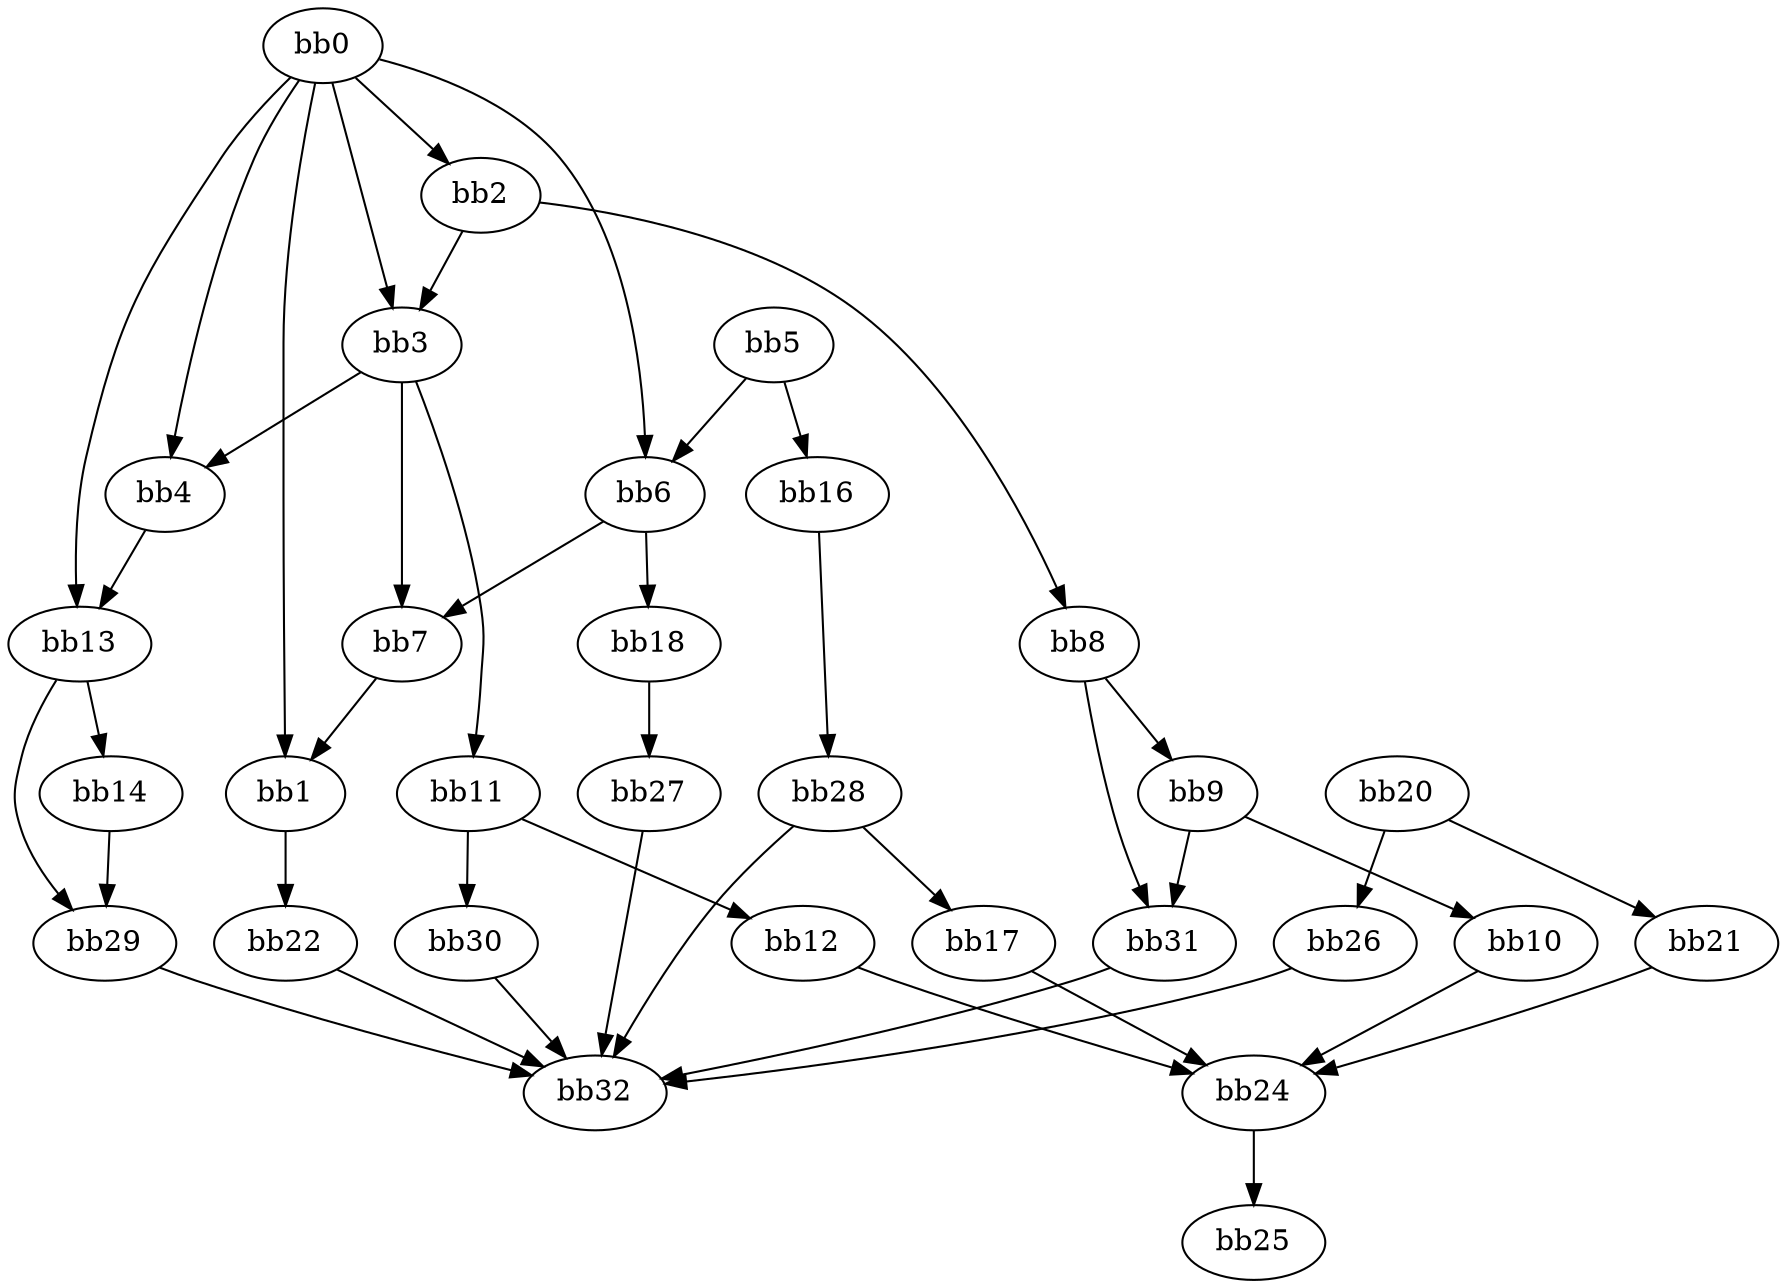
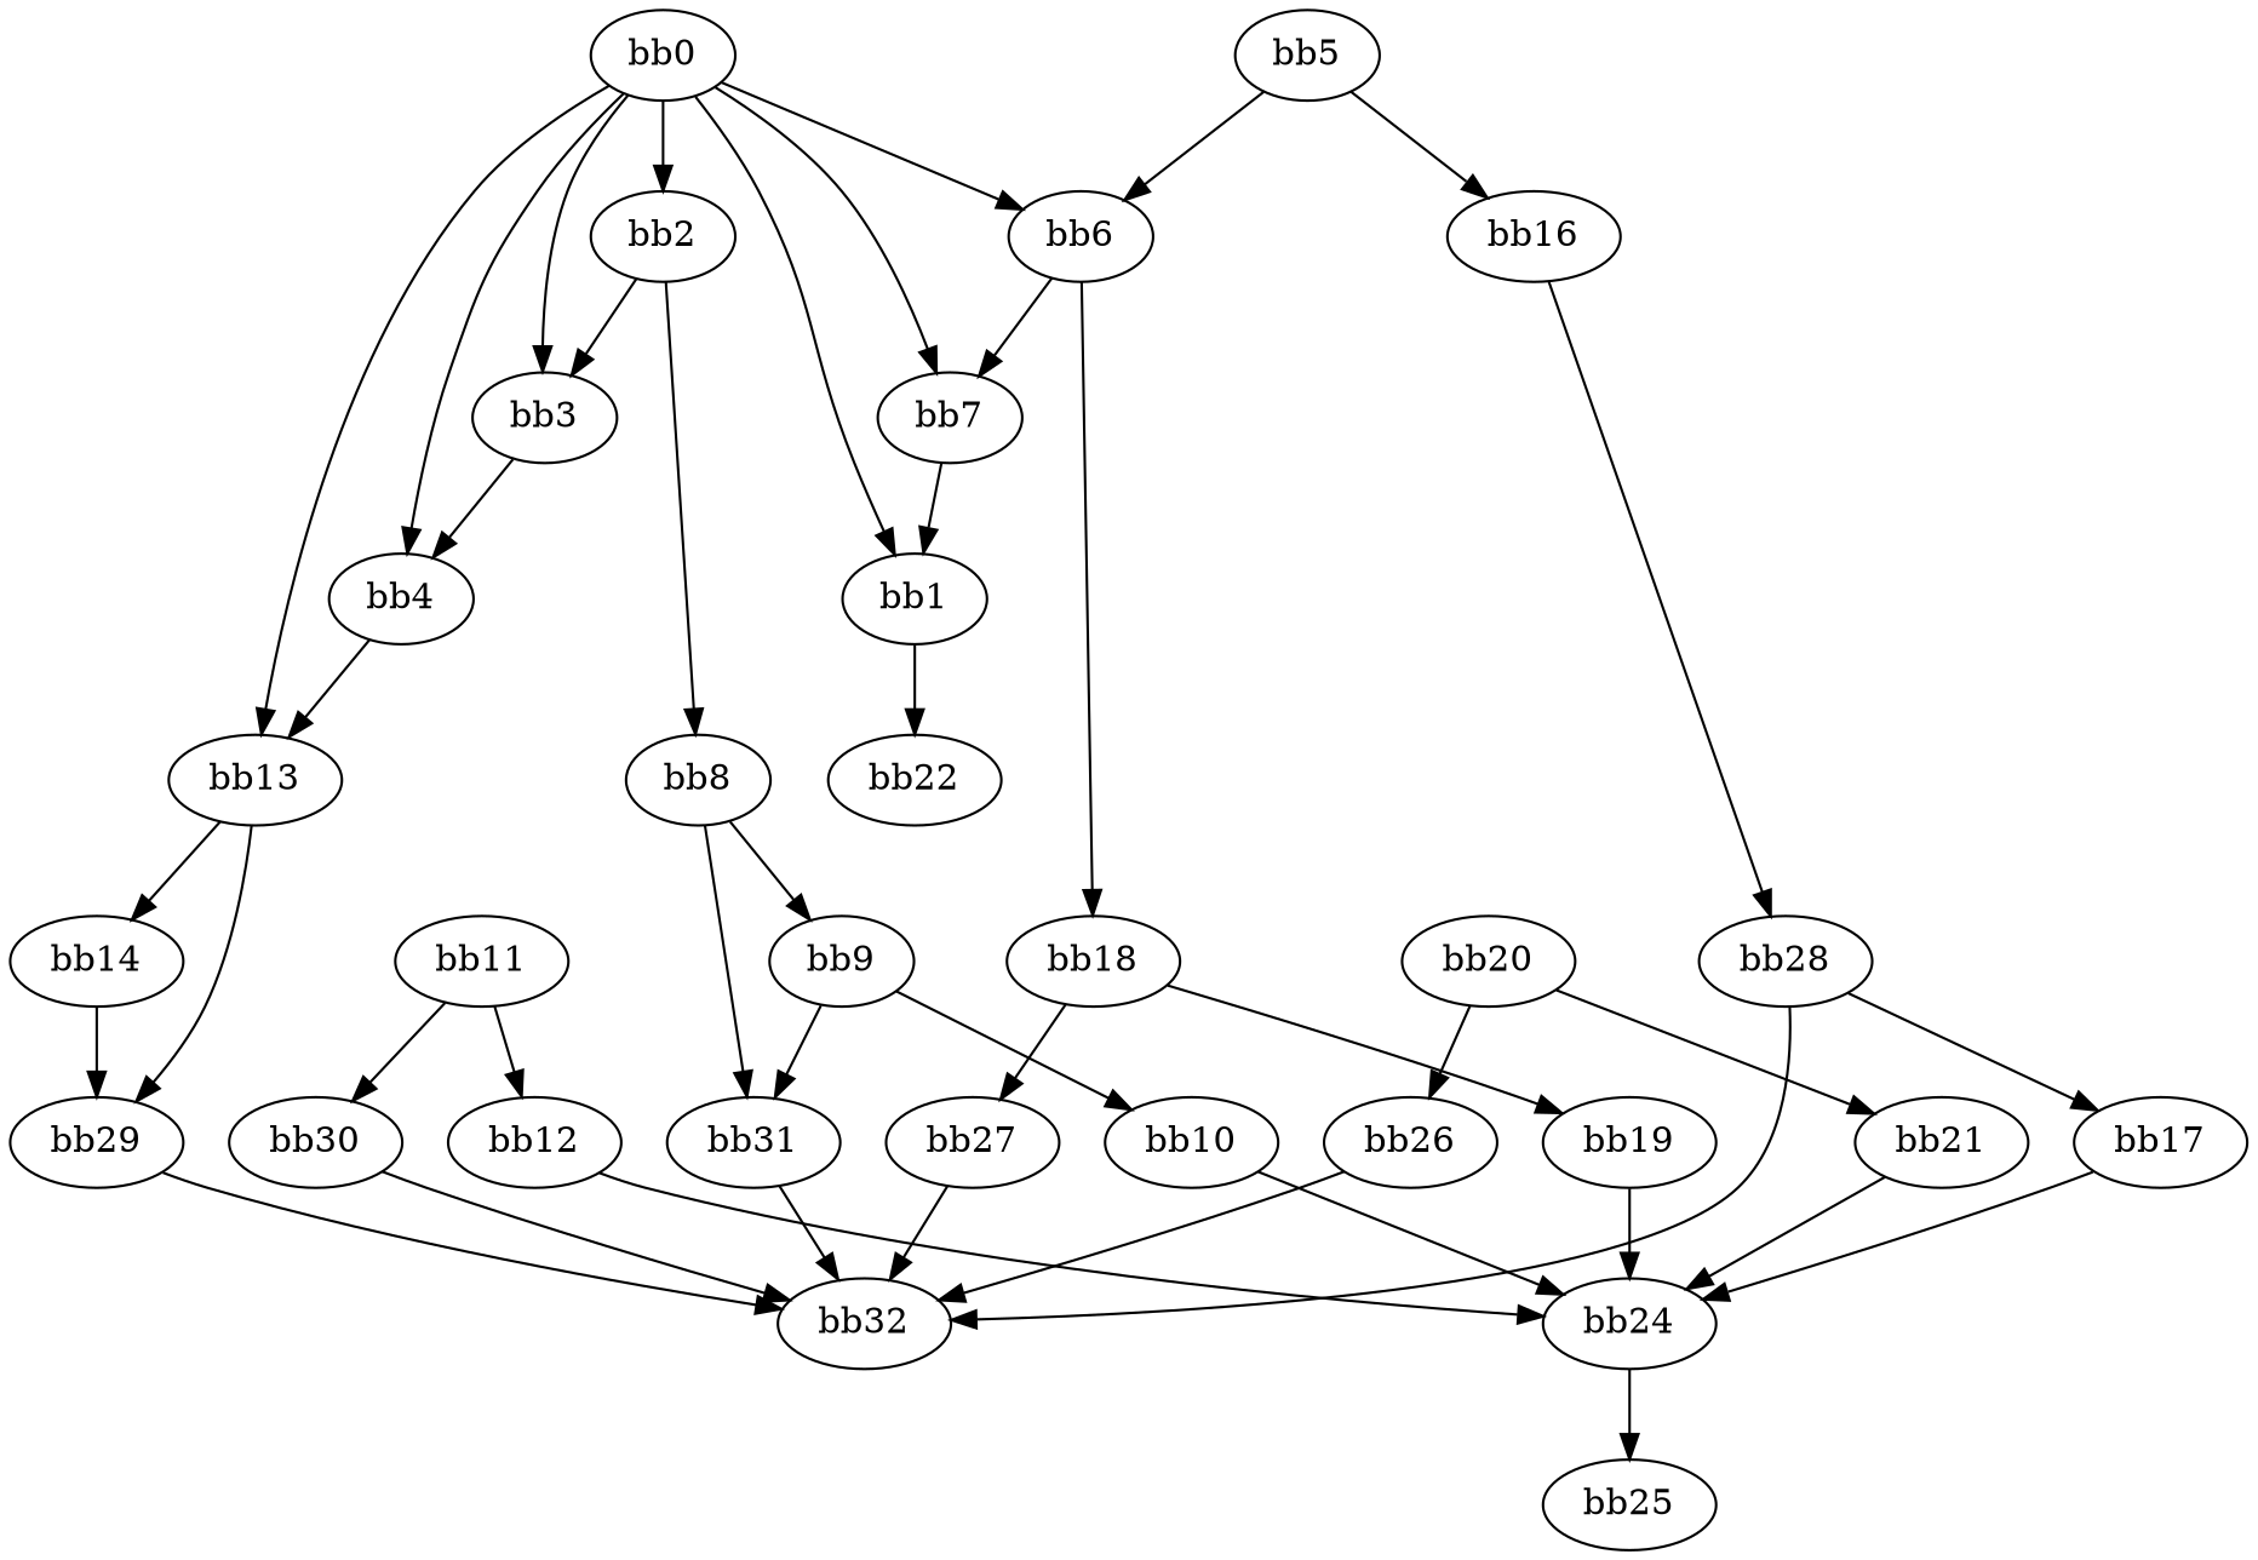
  digraph {
    n1 [label="bb0\l"]
    n2 [label="bb1\l"]
    n3 [label="bb2\l"]
    n4 [label="bb3\l"]
    n5 [label="bb4\l"]
    n6 [label="bb6\l"]
    n7 [label="bb7\l"]
    n8 [label="bb13\l"]
    n9 [label="bb22\l"]
    n10 [label="bb8\l"]
    n11 [label="bb11\l"]
    n12 [label="bb5\l"]
    n13 [label="bb16\l"]
    n14 [label="bb18\l"]
    n15 [label="bb32\l"]
    n16 [label="bb9\l"]
    n17 [label="bb31\l"]
    n18 [label="bb12\l"]
    n19 [label="bb30\l"]
    n20 [label="bb14\l"]
    n21 [label="bb29\l"]
    n22 [label="bb28\l"]
+   n23 [label="bb19\l"]
    n24 [label="bb27\l"]
    n25 [label="bb20\l"]
    n26 [label="bb21\l"]
    n27 [label="bb26\l"]
    n28 [label="bb10\l"]
    n29 [label="bb24\l"]
    n30 [label="bb25\l"]
    n31 [label="bb17\l"]
    n1 -> n2
    n1 -> n3
    n1 -> n4
    n1 -> n5
    n1 -> n6
-   n4 -> n7
+   n1 -> n7
    n1 -> n8
    n2 -> n9
    n3 -> n4
    n3 -> n10
    n4 -> n5
-   n4 -> n11
    n5 -> n8
    n6 -> n7
    n6 -> n14
    n7 -> n2
    n8 -> n20
    n8 -> n21
-   n9 -> n15
    n10 -> n16
    n10 -> n17
    n11 -> n18
    n11 -> n19
    n12 -> n6
    n12 -> n13
    n13 -> n22
+   n14 -> n23
    n14 -> n24
    n16 -> n17
    n16 -> n28
    n17 -> n15
    n18 -> n29
    n19 -> n15
    n20 -> n21
    n21 -> n15
    n22 -> n15
    n22 -> n31
+   n23 -> n29
    n24 -> n15
    n25 -> n26
    n25 -> n27
    n26 -> n29
    n27 -> n15
    n28 -> n29
    n29 -> n30
    n31 -> n29
  }
